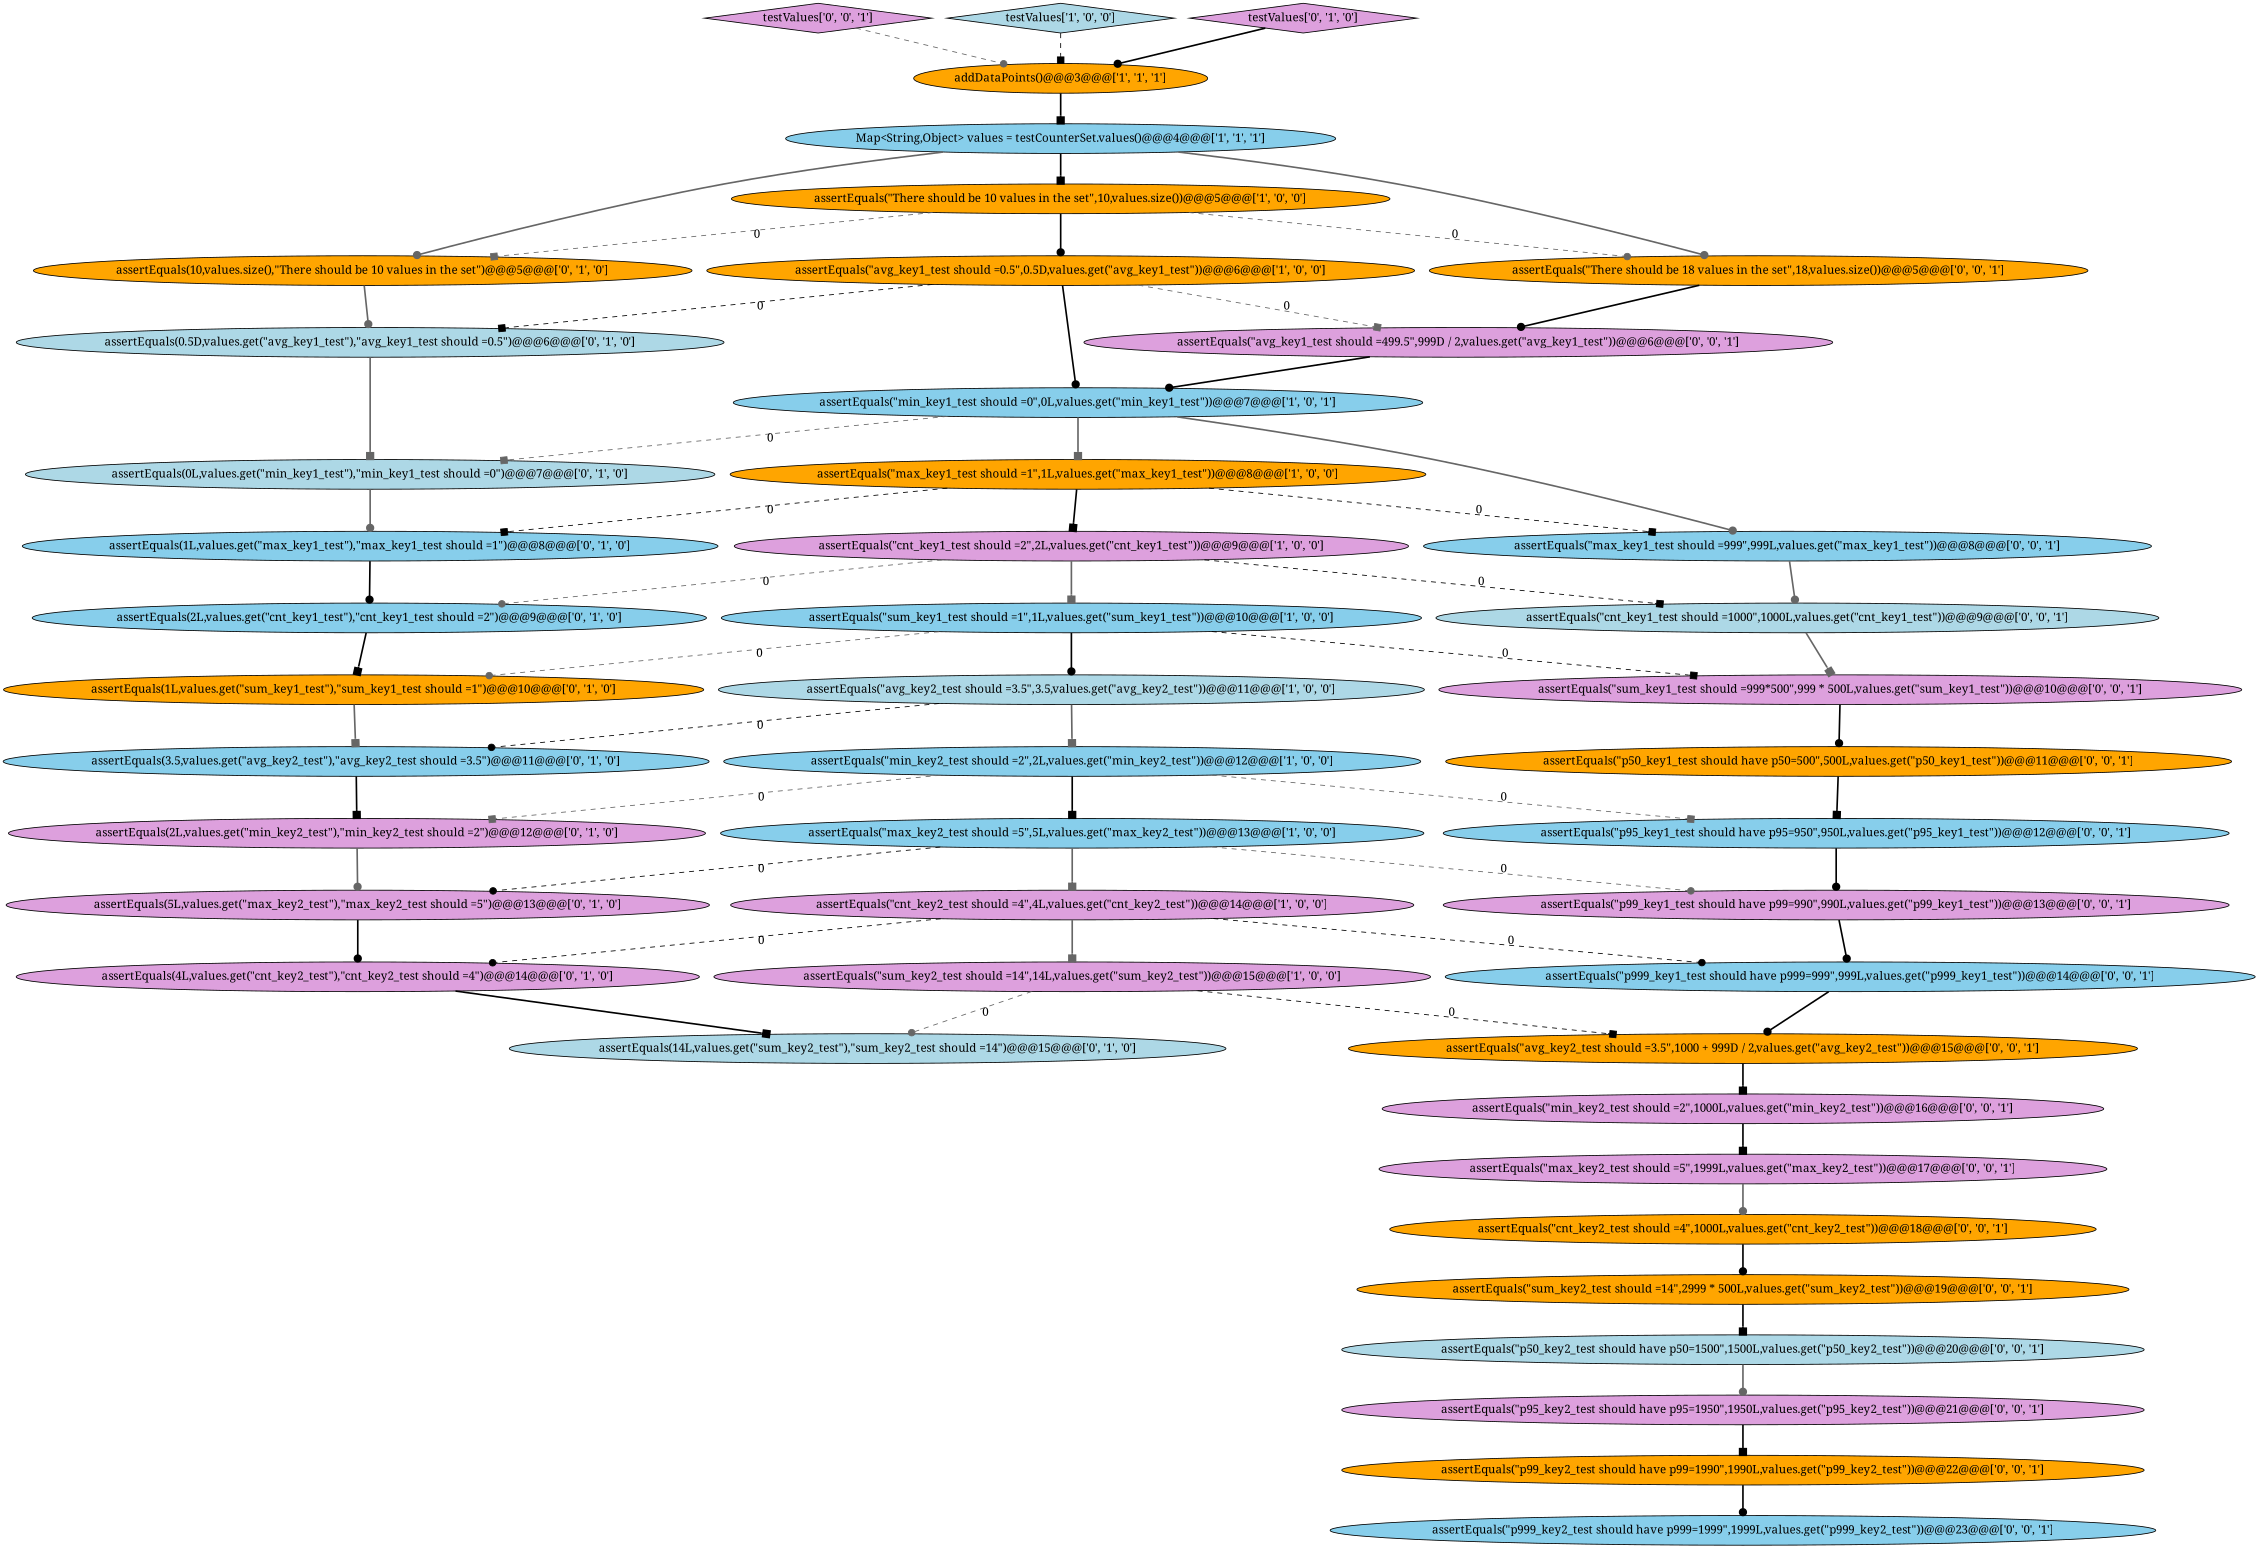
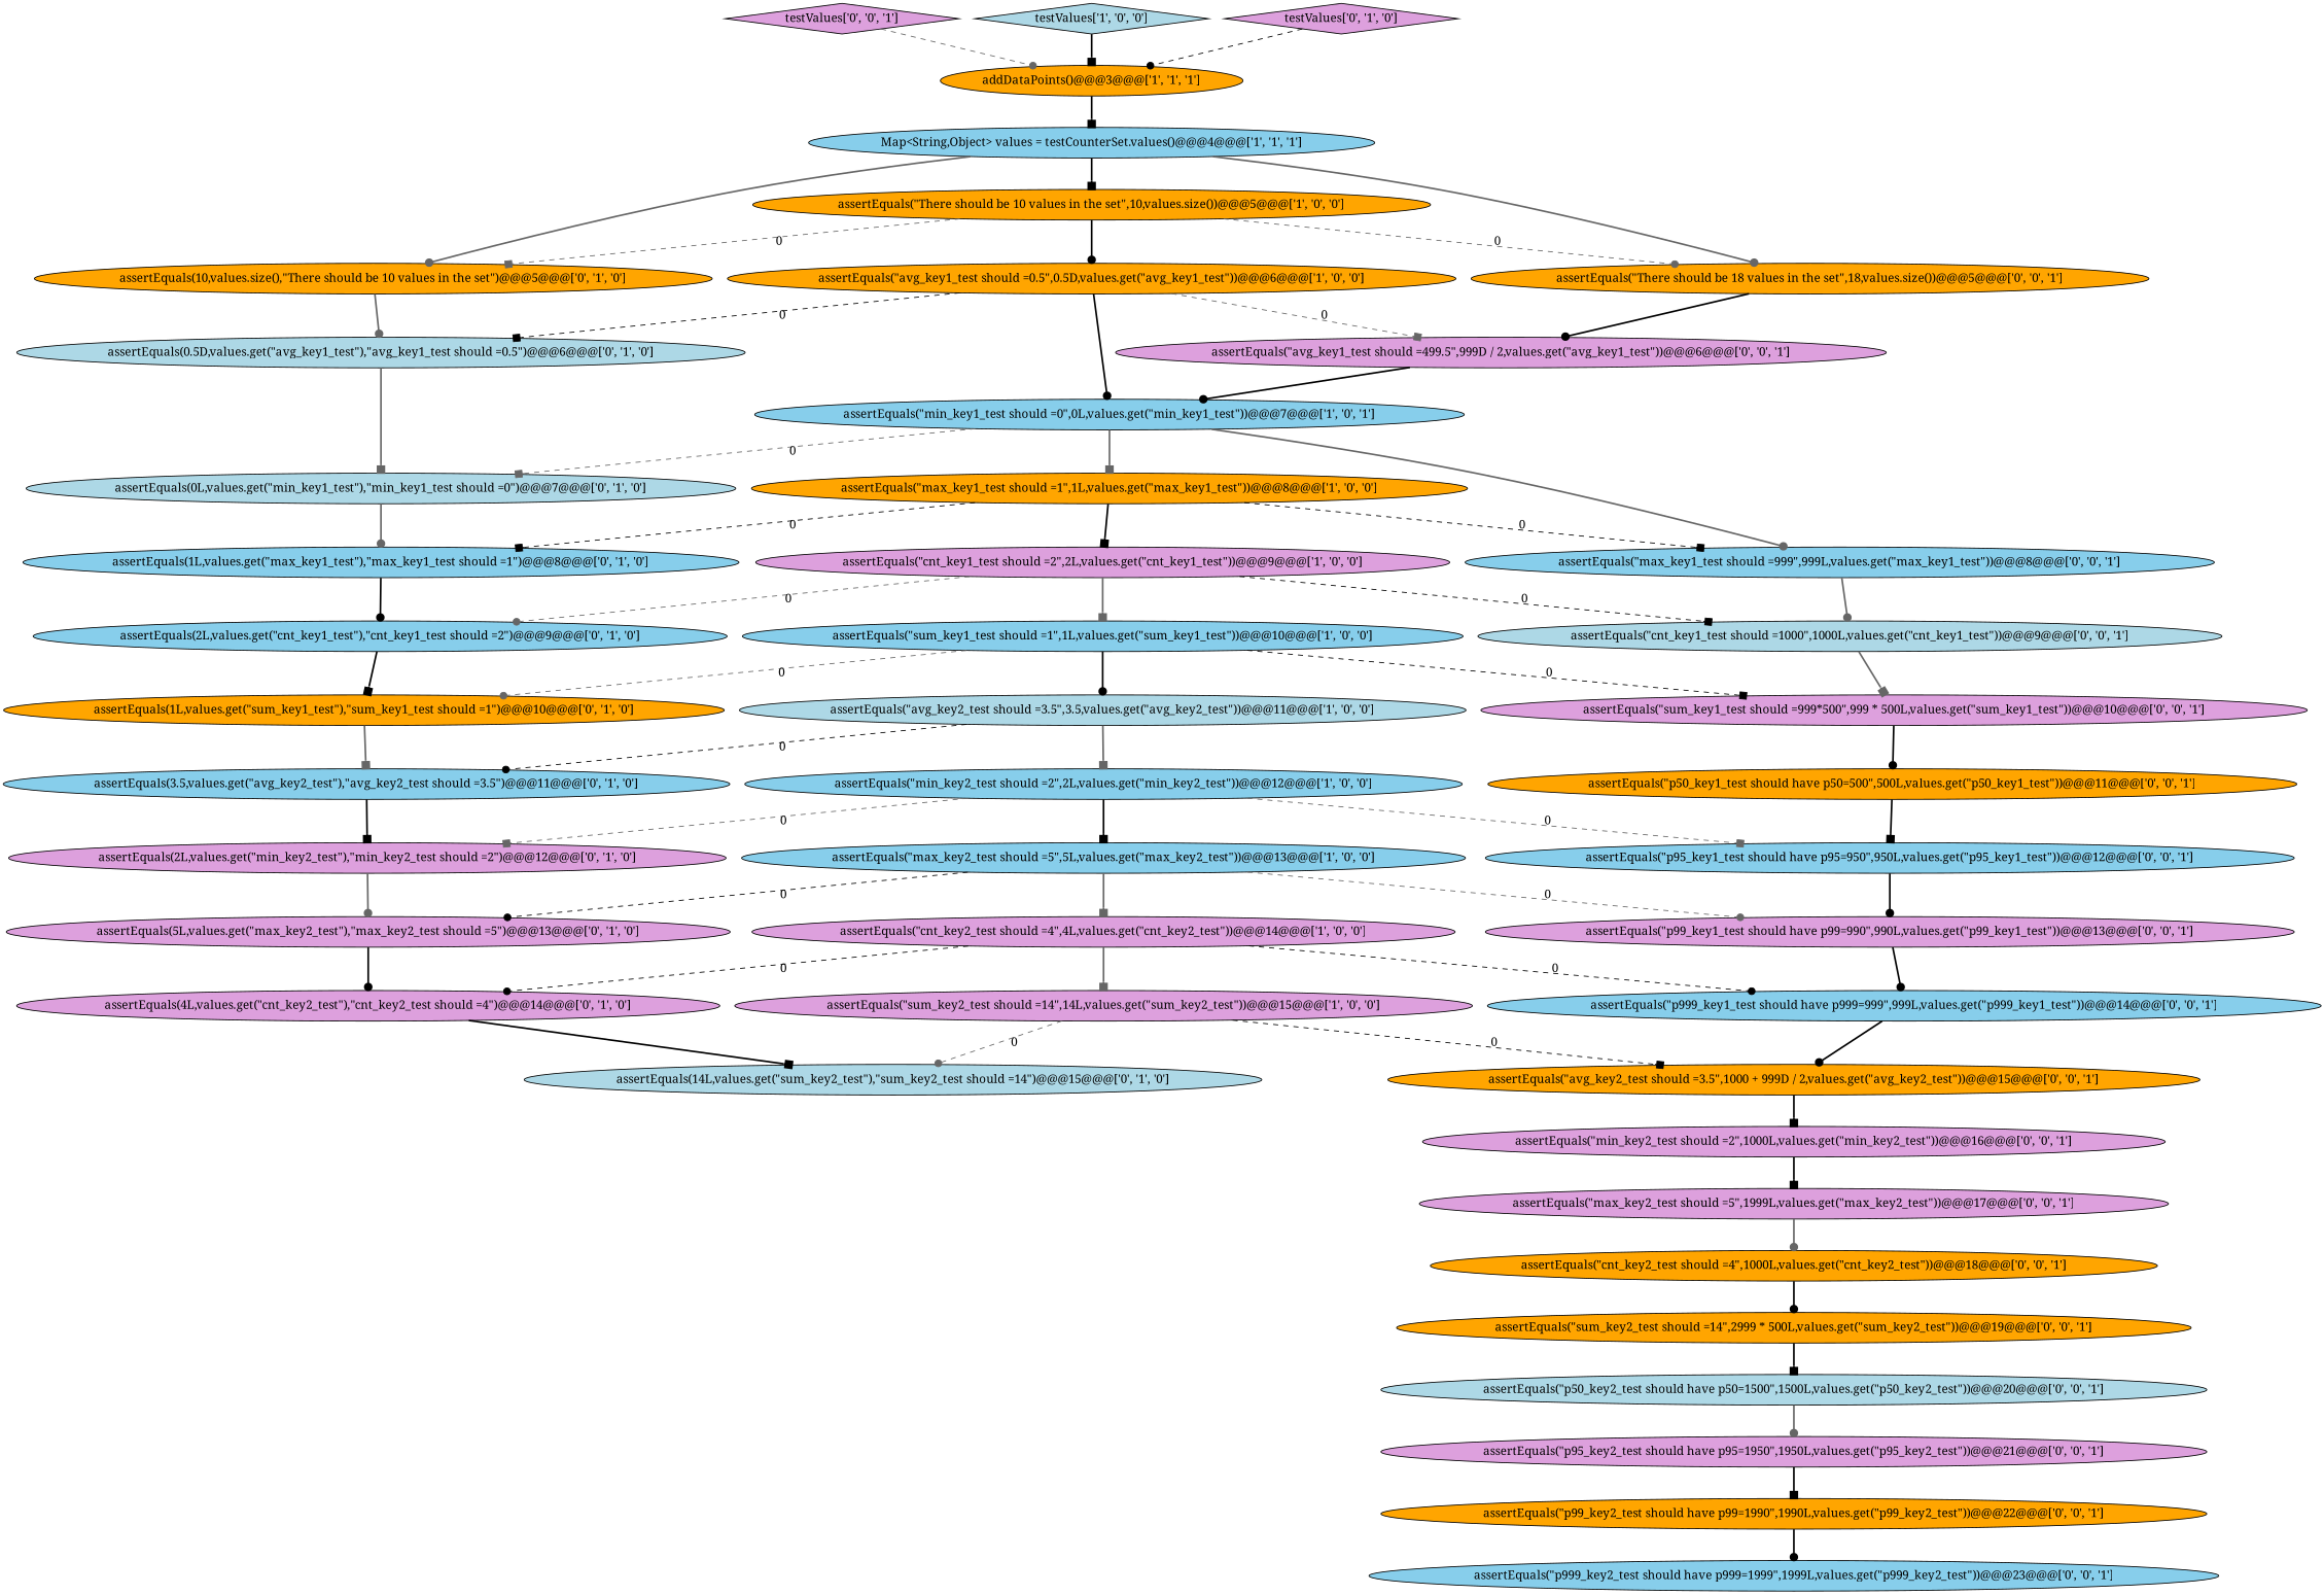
  digraph {
    fontname="Noto Serif"
    node [fillcolor=plum fontname="Noto Serif" shape=ellipse style=filled]
    edge [arrowhead=dot color=black fontname="Noto Serif" style=bold]
    n1 [fillcolor=orange label="assertEquals(\"avg_key1_test should =0.5\",0.5D,values.get(\"avg_key1_test\"))@@@6@@@['1', '0', '0']"]
    n2 [fillcolor=skyblue label="assertEquals(\"min_key1_test should =0\",0L,values.get(\"min_key1_test\"))@@@7@@@['1', '0', '1']"]
    n3 [label="assertEquals(\"avg_key1_test should =499.5\",999D / 2,values.get(\"avg_key1_test\"))@@@6@@@['0', '0', '1']"]
    n4 [fillcolor=lightblue label="assertEquals(0.5D,values.get(\"avg_key1_test\"),\"avg_key1_test should =0.5\")@@@6@@@['0', '1', '0']"]
    n5 [fillcolor=orange label="assertEquals(\"max_key1_test should =1\",1L,values.get(\"max_key1_test\"))@@@8@@@['1', '0', '0']"]
    n6 [fillcolor=lightblue label="assertEquals(0L,values.get(\"min_key1_test\"),\"min_key1_test should =0\")@@@7@@@['0', '1', '0']"]
    n7 [fillcolor=skyblue label="assertEquals(\"max_key1_test should =999\",999L,values.get(\"max_key1_test\"))@@@8@@@['0', '0', '1']"]
    n8 [fillcolor=lightblue label="assertEquals(\"p50_key2_test should have p50=1500\",1500L,values.get(\"p50_key2_test\"))@@@20@@@['0', '0', '1']"]
    n9 [label="assertEquals(\"p95_key2_test should have p95=1950\",1950L,values.get(\"p95_key2_test\"))@@@21@@@['0', '0', '1']"]
    n10 [fillcolor=orange label="assertEquals(\"p99_key2_test should have p99=1990\",1990L,values.get(\"p99_key2_test\"))@@@22@@@['0', '0', '1']"]
    n11 [fillcolor=skyblue label="assertEquals(1L,values.get(\"max_key1_test\"),\"max_key1_test should =1\")@@@8@@@['0', '1', '0']"]
    n12 [label="assertEquals(\"cnt_key1_test should =2\",2L,values.get(\"cnt_key1_test\"))@@@9@@@['1', '0', '0']"]
    n13 [fillcolor=lightblue label="assertEquals(\"cnt_key1_test should =1000\",1000L,values.get(\"cnt_key1_test\"))@@@9@@@['0', '0', '1']"]
    n14 [fillcolor=orange label="addDataPoints()@@@3@@@['1', '1', '1']"]
    n15 [fillcolor=skyblue label="Map<String,Object> values = testCounterSet.values()@@@4@@@['1', '1', '1']"]
    n16 [fillcolor=orange label="assertEquals(\"There should be 18 values in the set\",18,values.size())@@@5@@@['0', '0', '1']"]
    n17 [fillcolor=orange label="assertEquals(10,values.size(),\"There should be 10 values in the set\")@@@5@@@['0', '1', '0']"]
    n18 [fillcolor=orange label="assertEquals(\"There should be 10 values in the set\",10,values.size())@@@5@@@['1', '0', '0']"]
    n19 [label="assertEquals(2L,values.get(\"min_key2_test\"),\"min_key2_test should =2\")@@@12@@@['0', '1', '0']"]
    n20 [label="assertEquals(5L,values.get(\"max_key2_test\"),\"max_key2_test should =5\")@@@13@@@['0', '1', '0']"]
    n21 [label="assertEquals(4L,values.get(\"cnt_key2_test\"),\"cnt_key2_test should =4\")@@@14@@@['0', '1', '0']"]
    n22 [fillcolor=lightblue label="assertEquals(14L,values.get(\"sum_key2_test\"),\"sum_key2_test should =14\")@@@15@@@['0', '1', '0']"]
    n23 [fillcolor=lightblue label="assertEquals(\"avg_key2_test should =3.5\",3.5,values.get(\"avg_key2_test\"))@@@11@@@['1', '0', '0']"]
    n24 [fillcolor=skyblue label="assertEquals(3.5,values.get(\"avg_key2_test\"),\"avg_key2_test should =3.5\")@@@11@@@['0', '1', '0']"]
    n25 [fillcolor=skyblue label="assertEquals(\"min_key2_test should =2\",2L,values.get(\"min_key2_test\"))@@@12@@@['1', '0', '0']"]
    n26 [fillcolor=skyblue label="assertEquals(\"p95_key1_test should have p95=950\",950L,values.get(\"p95_key1_test\"))@@@12@@@['0', '0', '1']"]
    n27 [fillcolor=skyblue label="assertEquals(\"max_key2_test should =5\",5L,values.get(\"max_key2_test\"))@@@13@@@['1', '0', '0']"]
    n28 [label="testValues['0', '0', '1']" shape=diamond]
    n29 [label="assertEquals(\"sum_key2_test should =14\",14L,values.get(\"sum_key2_test\"))@@@15@@@['1', '0', '0']"]
    n30 [fillcolor=orange label="assertEquals(\"avg_key2_test should =3.5\",1000 + 999D / 2,values.get(\"avg_key2_test\"))@@@15@@@['0', '0', '1']"]
    n31 [label="assertEquals(\"min_key2_test should =2\",1000L,values.get(\"min_key2_test\"))@@@16@@@['0', '0', '1']"]
    n32 [label="assertEquals(\"sum_key1_test should =999*500\",999 * 500L,values.get(\"sum_key1_test\"))@@@10@@@['0', '0', '1']"]
    n33 [fillcolor=orange label="assertEquals(\"p50_key1_test should have p50=500\",500L,values.get(\"p50_key1_test\"))@@@11@@@['0', '0', '1']"]
    n34 [fillcolor=lightblue label="testValues['1', '0', '0']" shape=diamond]
    n35 [fillcolor=skyblue label="assertEquals(2L,values.get(\"cnt_key1_test\"),\"cnt_key1_test should =2\")@@@9@@@['0', '1', '0']"]
    n36 [fillcolor=skyblue label="assertEquals(\"sum_key1_test should =1\",1L,values.get(\"sum_key1_test\"))@@@10@@@['1', '0', '0']"]
    n37 [label="testValues['0', '1', '0']" shape=diamond]
    n38 [label="assertEquals(\"max_key2_test should =5\",1999L,values.get(\"max_key2_test\"))@@@17@@@['0', '0', '1']"]
    n39 [fillcolor=orange label="assertEquals(\"cnt_key2_test should =4\",1000L,values.get(\"cnt_key2_test\"))@@@18@@@['0', '0', '1']"]
    n40 [fillcolor=skyblue label="assertEquals(\"p999_key2_test should have p999=1999\",1999L,values.get(\"p999_key2_test\"))@@@23@@@['0', '0', '1']"]
    n41 [label="assertEquals(\"p99_key1_test should have p99=990\",990L,values.get(\"p99_key1_test\"))@@@13@@@['0', '0', '1']"]
    n42 [label="assertEquals(\"cnt_key2_test should =4\",4L,values.get(\"cnt_key2_test\"))@@@14@@@['1', '0', '0']"]
    n43 [fillcolor=orange label="assertEquals(1L,values.get(\"sum_key1_test\"),\"sum_key1_test should =1\")@@@10@@@['0', '1', '0']"]
    n44 [fillcolor=skyblue label="assertEquals(\"p999_key1_test should have p999=999\",999L,values.get(\"p999_key1_test\"))@@@14@@@['0', '0', '1']"]
    n45 [fillcolor=orange label="assertEquals(\"sum_key2_test should =14\",2999 * 500L,values.get(\"sum_key2_test\"))@@@19@@@['0', '0', '1']"]
    n1 -> n2
    n1 -> n3 [arrowhead=box color=gray40 label=0 style=dashed]
    n1 -> n4 [arrowhead=box label=0 style=dashed]
    n2 -> n5 [arrowhead=box color=gray40]
    n2 -> n6 [arrowhead=box color=gray40 label=0 style=dashed]
    n2 -> n7 [color=gray40]
    n3 -> n2
    n4 -> n6 [arrowhead=box color=gray40]
    n5 -> n7 [arrowhead=box label=0 style=dashed]
    n5 -> n11 [arrowhead=box label=0 style=dashed]
    n5 -> n12 [arrowhead=box]
    n6 -> n11 [color=gray40]
    n7 -> n13 [color=gray40]
    n8 -> n9 [color=gray40]
    n9 -> n10 [arrowhead=box]
    n10 -> n40
    n11 -> n35
    n12 -> n13 [arrowhead=box label=0 style=dashed]
    n12 -> n35 [color=gray40 label=0 style=dashed]
    n12 -> n36 [arrowhead=box color=gray40]
    n13 -> n32 [arrowhead=box color=gray40]
    n14 -> n15 [arrowhead=box]
    n15 -> n16 [color=gray40]
    n15 -> n17 [color=gray40]
    n15 -> n18 [arrowhead=box]
    n16 -> n3
    n17 -> n4 [color=gray40]
    n18 -> n1
    n18 -> n16 [color=gray40 label=0 style=dashed]
    n18 -> n17 [arrowhead=box color=gray40 label=0 style=dashed]
    n19 -> n20 [color=gray40]
    n20 -> n21
    n21 -> n22 [arrowhead=box]
    n23 -> n24 [label=0 style=dashed]
    n23 -> n25 [arrowhead=box color=gray40]
    n24 -> n19 [arrowhead=box]
    n25 -> n19 [arrowhead=box color=gray40 label=0 style=dashed]
    n25 -> n26 [arrowhead=box color=gray40 label=0 style=dashed]
    n25 -> n27 [arrowhead=box]
    n26 -> n41
    n27 -> n20 [label=0 style=dashed]
    n27 -> n41 [color=gray40 label=0 style=dashed]
    n27 -> n42 [arrowhead=box color=gray40]
    n28 -> n14 [color=gray40 style=dashed]
    n29 -> n22 [color=gray40 label=0 style=dashed]
    n29 -> n30 [arrowhead=box label=0 style=dashed]
    n30 -> n31 [arrowhead=box]
    n31 -> n38 [arrowhead=box]
    n32 -> n33
    n33 -> n26 [arrowhead=box]
-   n34 -> n14 [arrowhead=box style=dashed]
+   n34 -> n14 [arrowhead=box]
    n35 -> n43 [arrowhead=box]
    n36 -> n23
    n36 -> n32 [arrowhead=box label=0 style=dashed]
    n36 -> n43 [color=gray40 label=0 style=dashed]
-   n37 -> n14
+   n37 -> n14 [style=dashed]
    n38 -> n39 [color=gray40]
    n39 -> n45
    n41 -> n44
    n42 -> n21 [label=0 style=dashed]
    n42 -> n29 [arrowhead=box color=gray40]
    n42 -> n44 [label=0 style=dashed]
    n43 -> n24 [arrowhead=box color=gray40]
    n44 -> n30
    n45 -> n8 [arrowhead=box]
  }
